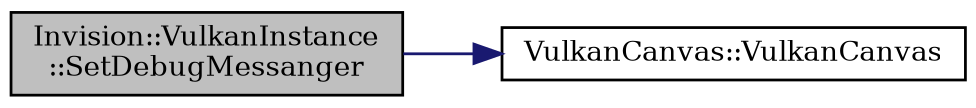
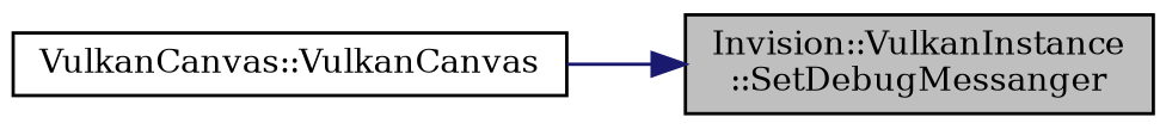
  digraph {
    rankdir=RL
    fontname="DejaVu Serif"
    node [color=black fontname="DejaVu Serif" fontsize=10 shape=record style=filled]
    n1 [fillcolor=grey75 fontcolor=black height=0.2 label="Invision::VulkanInstance\l::SetDebugMessanger" width=0.4]
    n2 [fillcolor=white height=0.2 label="VulkanCanvas::VulkanCanvas" width=0.4]
-   n2 -> n1 [color=midnightblue dir=back fontname="DejaVu Serif" fontsize=10 labelfontname=Helvetica labelfontsize=10 style=solid]
+   n1 -> n2 [color=midnightblue dir=back fontname="DejaVu Serif" fontsize=10 labelfontname=Helvetica labelfontsize=10 style=solid]
  }
